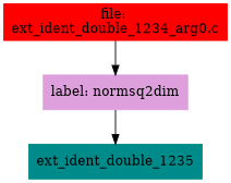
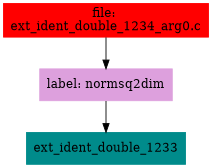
  digraph {
    node [shape=box style=filled]
    n1 [color=red label="file: \next_ident_double_1234_arg0.c"]
    n2 [color=plum label="label: normsq2dim"]
-   n3 [color=cyan4 label=ext_ident_double_1235]
+   n3 [color=cyan4 label=ext_ident_double_1233]
    n1 -> n2
    n2 -> n3
  }
